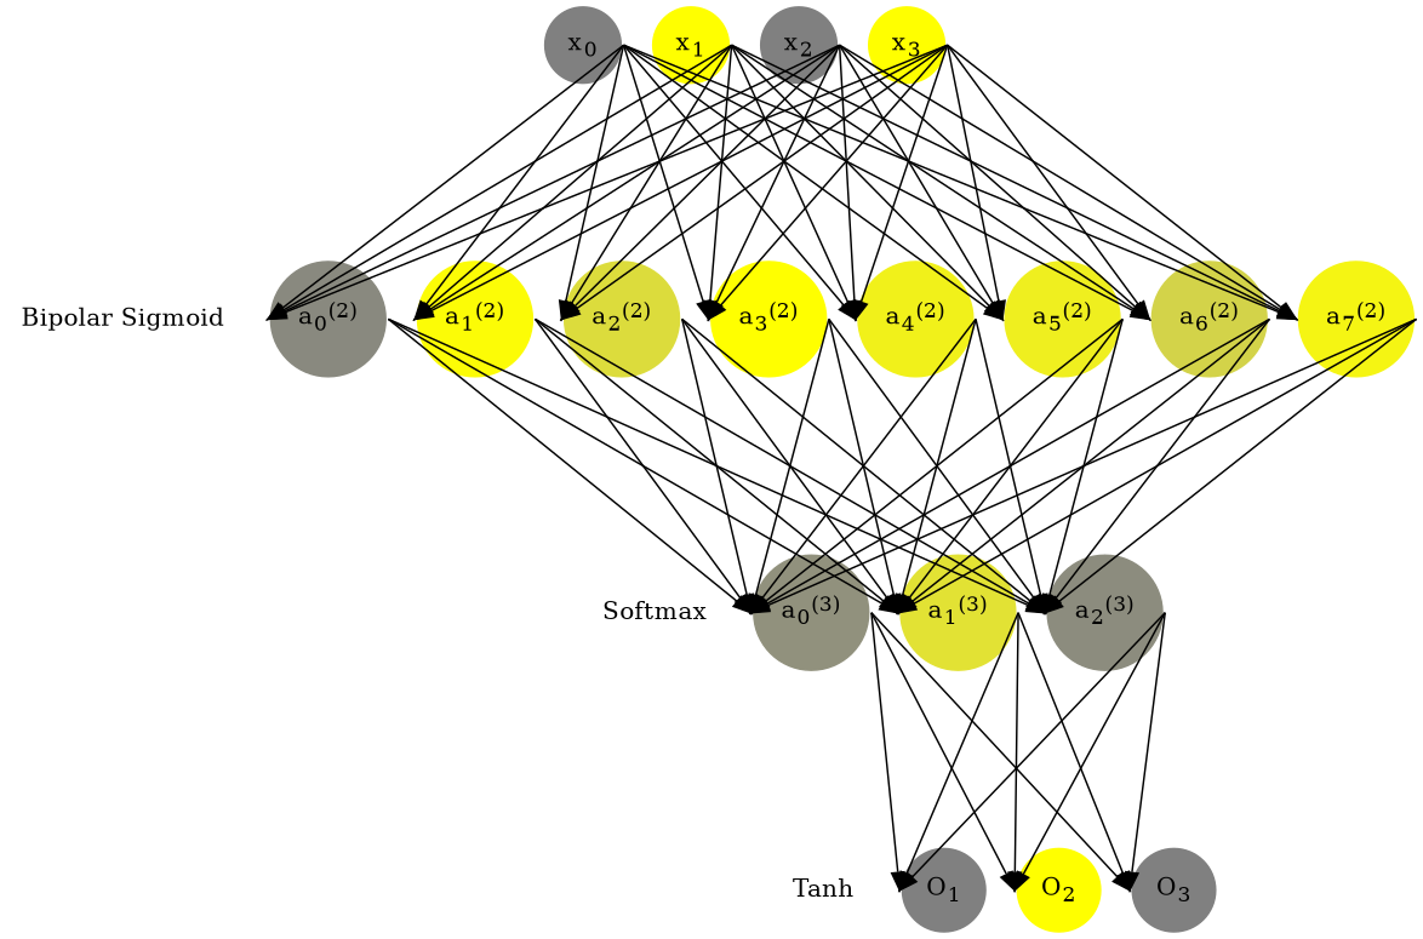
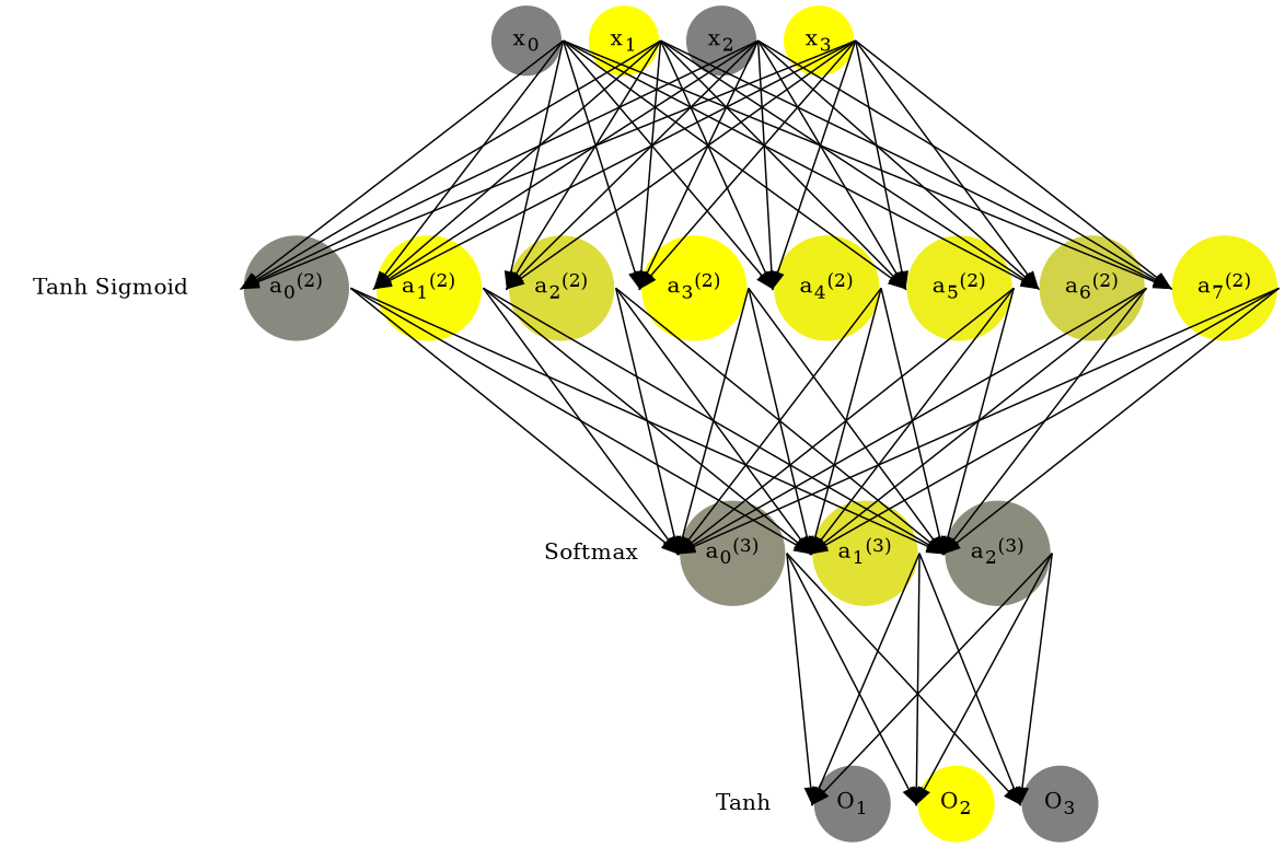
  digraph {
    rankdir=TB
    ranksep=1.4
    splines=false
    node [color="0.1667, 0.0, 0.5" fillcolor="0.1667, 0.0, 0.5" shape=circle style=filled]
    edge [headport=w style=solid tailport=e]
    n1 [label=<x<sub>0</sub>>]
    n2 [color="0.1667, 1.0, 1.0" fillcolor="0.1667, 1.0, 1.0" label=<x<sub>1</sub>>]
    n3 [label=<x<sub>2</sub>>]
    n4 [color="0.1667, 1.0, 1.0" fillcolor="0.1667, 1.0, 1.0" label=<x<sub>3</sub>>]
    n5 [color="0.1667, 0.077778, 0.538889" fillcolor="0.1667, 0.077778, 0.538889" label=<a<sub>0</sub><sup>(2)</sup>>]
    n6 [color="0.1667, 0.973773, 0.986886" fillcolor="0.1667, 0.973773, 0.986886" label=<a<sub>1</sub><sup>(2)</sup>>]
    n7 [color="0.1667, 0.726158, 0.863079" fillcolor="0.1667, 0.726158, 0.863079" label=<a<sub>2</sub><sup>(2)</sup>>]
    n8 [color="0.1667, 0.996822, 0.998411" fillcolor="0.1667, 0.996822, 0.998411" label=<a<sub>3</sub><sup>(2)</sup>>]
    n9 [color="0.1667, 0.889658, 0.944829" fillcolor="0.1667, 0.889658, 0.944829" label=<a<sub>4</sub><sup>(2)</sup>>]
    n10 [color="0.1667, 0.870051, 0.935025" fillcolor="0.1667, 0.870051, 0.935025" label=<a<sub>5</sub><sup>(2)</sup>>]
    n11 [color="0.1667, 0.654257, 0.827129" fillcolor="0.1667, 0.654257, 0.827129" label=<a<sub>6</sub><sup>(2)</sup>>]
    n12 [color="0.1667, 0.921871, 0.960935" fillcolor="0.1667, 0.921871, 0.960935" label=<a<sub>7</sub><sup>(2)</sup>>]
    n13 [color="0.1667, 0.135808, 0.567904" fillcolor="0.1667, 0.135808, 0.567904" label=<a<sub>0</sub><sup>(3)</sup>>]
    n14 [color="0.1667, 0.768426, 0.884213" fillcolor="0.1667, 0.768426, 0.884213" label=<a<sub>1</sub><sup>(3)</sup>>]
    n15 [color="0.1667, 0.095766, 0.547883" fillcolor="0.1667, 0.095766, 0.547883" label=<a<sub>2</sub><sup>(3)</sup>>]
    n16 [label=<O<sub>1</sub>>]
    n17 [color="0.1667, 1.0, 1.0" fillcolor="0.1667, 1.0, 1.0" label=<O<sub>2</sub>>]
    n18 [label=<O<sub>3</sub>>]
-   n19 [label="Bipolar Sigmoid" shape=plaintext color="" fillcolor="" style=""]
+   n19 [label="Tanh Sigmoid" shape=plaintext color="" fillcolor="" style=""]
    n20 [label=Softmax shape=plaintext color="" fillcolor="" style=""]
    n21 [label=Tanh shape=plaintext color="" fillcolor="" style=""]
    subgraph sub_1 {
      n1
    }
    subgraph sub_2 {
      n2
    }
    subgraph sub_3 {
      n3
    }
    subgraph sub_4 {
      n4
    }
    subgraph sub_5 {
      n5
    }
    subgraph sub_6 {
      n6
    }
    subgraph sub_7 {
      n7
    }
    subgraph sub_8 {
      n8
    }
    subgraph sub_9 {
      n9
    }
    subgraph sub_10 {
      n10
    }
    subgraph sub_11 {
      n11
    }
    subgraph sub_12 {
      n12
    }
    subgraph sub_13 {
      n13
    }
    subgraph sub_14 {
      n14
    }
    subgraph sub_15 {
      n15
    }
    subgraph sub_16 {
      n16
    }
    subgraph sub_17 {
      n17
    }
    subgraph sub_18 {
      n18
    }
    subgraph sub_19 {
      rank=same
      n1
      n2
      n3
      n4
    }
    subgraph sub_20 {
      rank=same
      n5
      n6
      n7
      n8
      n9
      n10
      n11
      n12
    }
    subgraph sub_21 {
      rank=same
      n13
      n14
      n15
    }
    subgraph sub_22 {
      rank=same
      n16
      n17
      n18
    }
    subgraph sub_23 {
      rank=same
      n5
      n19
    }
    subgraph sub_24 {
      rank=same
      n13
      n20
    }
    subgraph sub_25 {
      rank=same
      n16
      n21
    }
    n1 -> n2 [style=invis]
    n1 -> n5
    n1 -> n6
    n1 -> n7
    n1 -> n8
    n1 -> n9
    n1 -> n10
    n1 -> n11
    n1 -> n12
    n2 -> n3 [style=invis]
    n2 -> n5
    n2 -> n6
    n2 -> n7
    n2 -> n8
    n2 -> n9
    n2 -> n10
    n2 -> n11
    n2 -> n12
    n3 -> n4 [style=invis]
    n3 -> n5
    n3 -> n6
    n3 -> n7
    n3 -> n8
    n3 -> n9
    n3 -> n10
    n3 -> n11
    n3 -> n12
    n4 -> n5
    n4 -> n6
    n4 -> n7
    n4 -> n8
    n4 -> n9
    n4 -> n10
    n4 -> n11
    n4 -> n12
    n5 -> n6 [style=invis]
    n5 -> n13
    n5 -> n14
    n5 -> n15
    n6 -> n7 [style=invis]
    n6 -> n13
    n6 -> n14
    n6 -> n15
    n7 -> n8 [style=invis]
    n7 -> n13
    n7 -> n14
    n7 -> n15
    n8 -> n9 [style=invis]
    n8 -> n13
    n8 -> n14
    n8 -> n15
    n9 -> n10 [style=invis]
    n9 -> n13
    n9 -> n14
    n9 -> n15
    n10 -> n11 [style=invis]
    n10 -> n13
    n10 -> n14
    n10 -> n15
    n11 -> n12 [style=invis]
    n11 -> n13
    n11 -> n14
    n11 -> n15
    n12 -> n13
    n12 -> n14
    n12 -> n15
    n13 -> n14 [style=invis]
    n13 -> n16
    n13 -> n17
    n13 -> n18
    n14 -> n15 [style=invis]
    n14 -> n16
    n14 -> n17
    n14 -> n18
    n15 -> n16
    n15 -> n17
    n15 -> n18
    n16 -> n17 [style=invis]
    n17 -> n18 [style=invis]
    n19 -> n5 [style=invis]
    n20 -> n13 [style=invis]
    n21 -> n16 [style=invis]
  }
